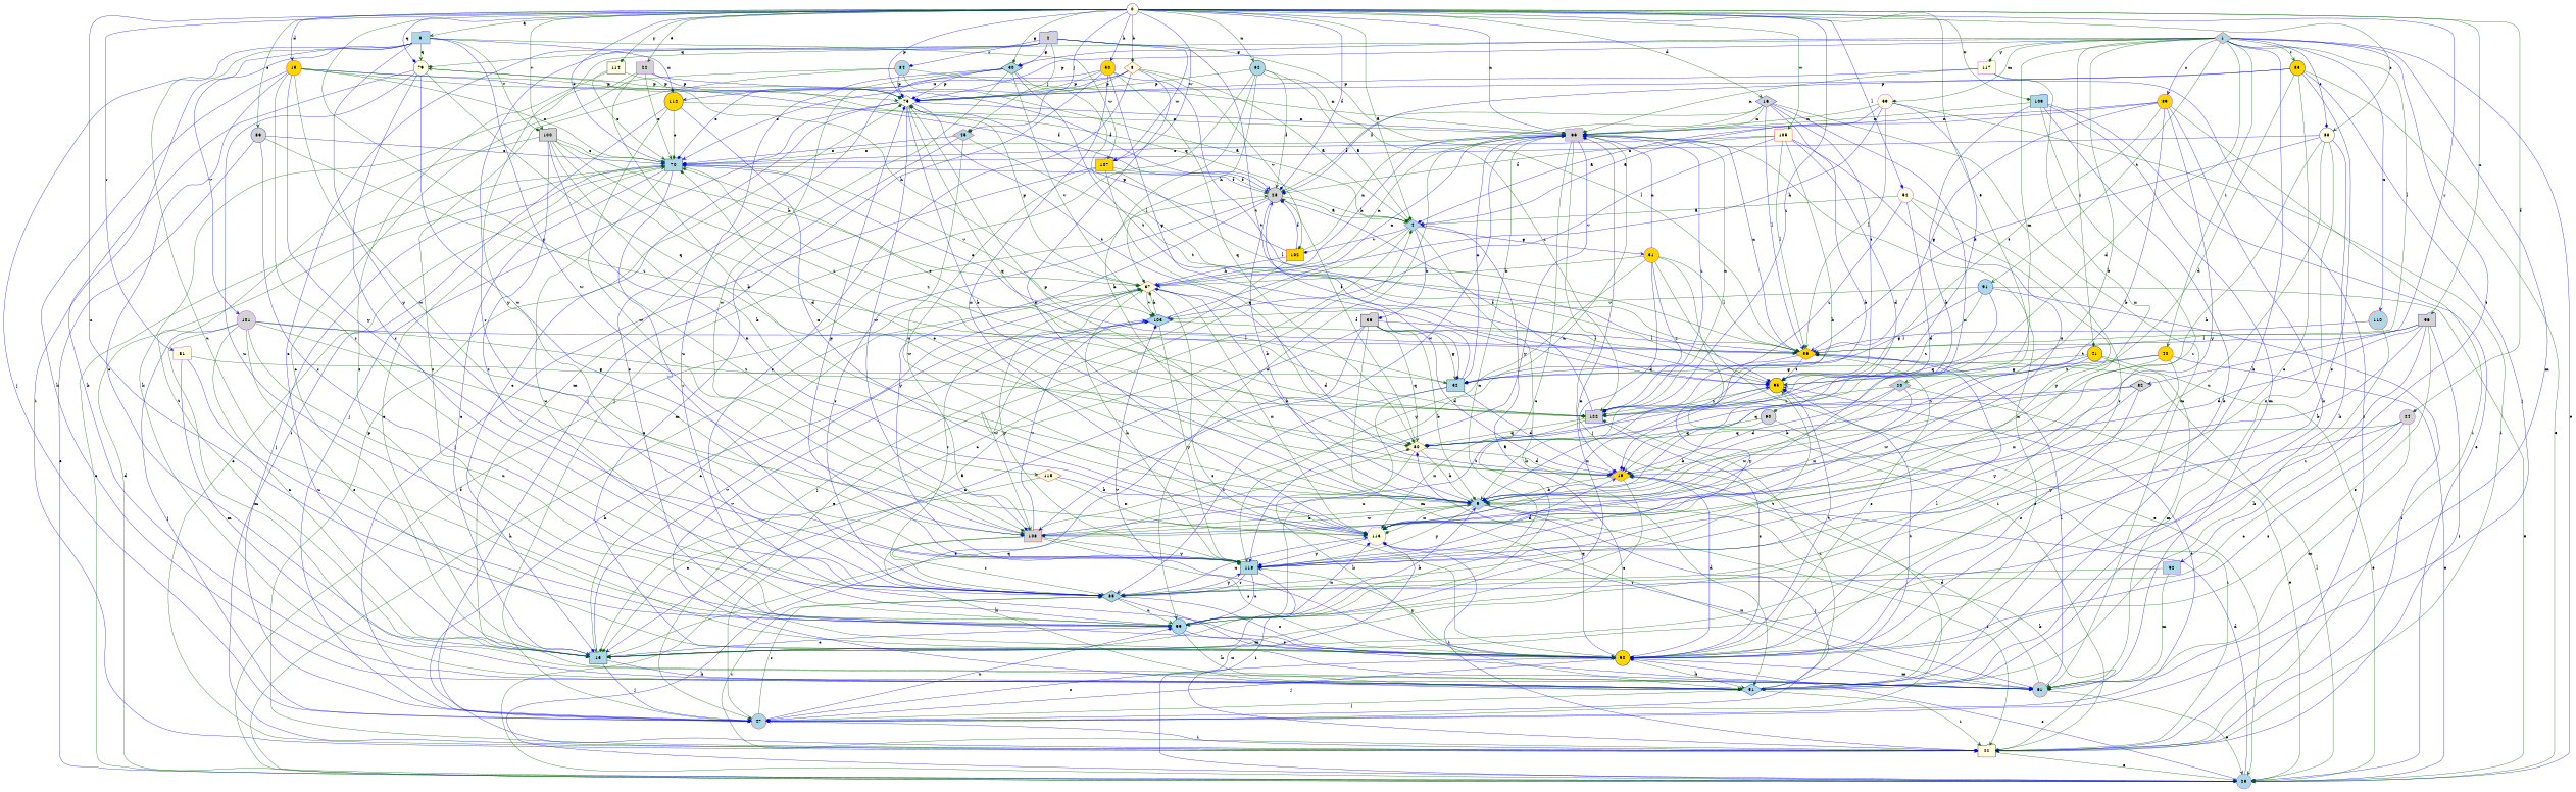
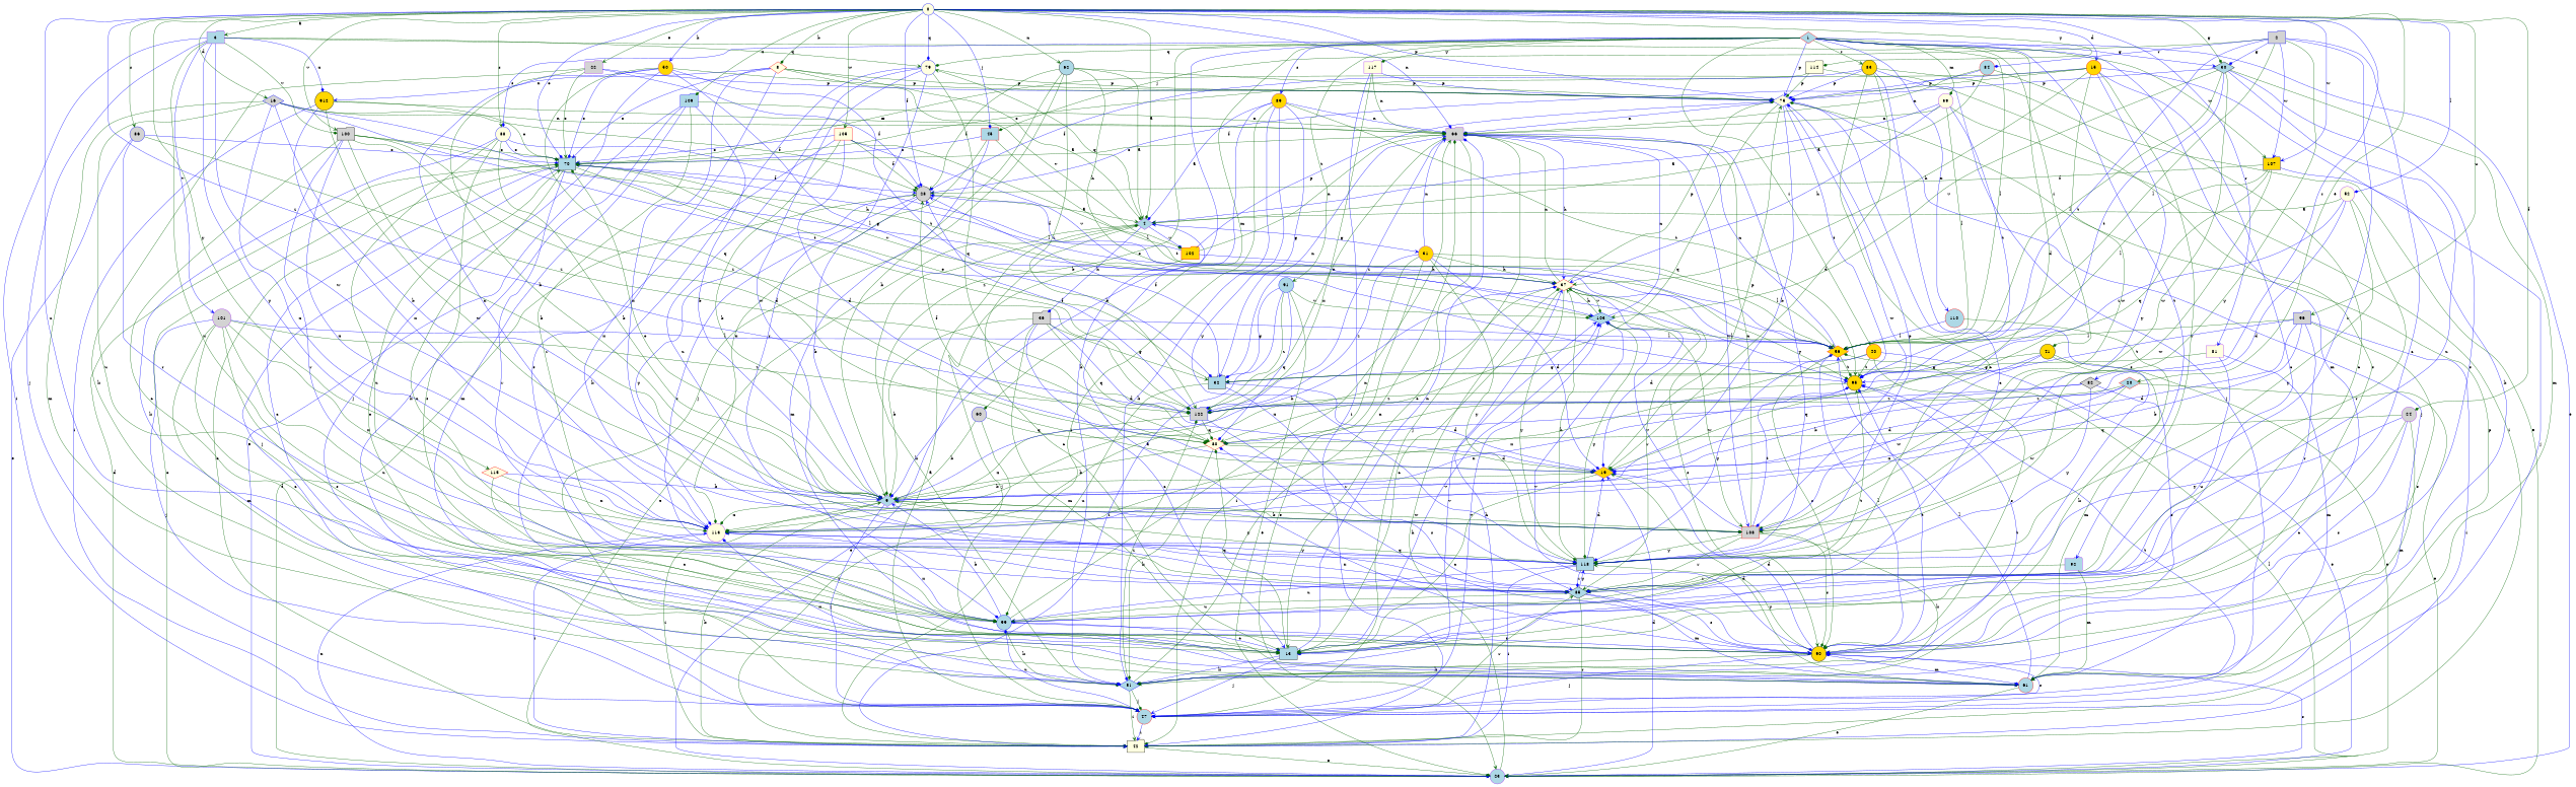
  strict digraph {
    node [color=purple fillcolor=lightblue shape=circle style=filled]
    edge [arrowhead=diamond color=darkgreen]
    0 [color=blue fillcolor=lightyellow]
    3 [shape=folder]
    4 [shape=diamond]
    8 [color=red fillcolor=lightyellow shape=diamond]
    15 [color=red fillcolor=gold]
    16 [color=blue fillcolor=lightgrey shape=diamond]
    20 [color=red shape=diamond]
    22 [fillcolor=lightgrey shape=folder]
    24 [fillcolor=lightgrey]
    28 [color=black fillcolor=lightgrey]
    30 [color=black shape=diamond]
-   45 [color=red shape=diamond]
+   45 [color=red shape=folder]
    50 [fillcolor=gold]
    52 [fillcolor=lightyellow]
    62 [color=black]
    66 [fillcolor=lightgrey shape=folder]
    70 [color=black shape=folder]
    75 [color=blue fillcolor=lightyellow shape=diamond]
    79 [color=blue fillcolor=lightyellow]
    81 [fillcolor=lightyellow shape=folder]
    82 [color=black fillcolor=lightgrey shape=diamond]
    86 [color=blue fillcolor=lightgrey]
    88 [color=blue fillcolor=lightyellow]
    96 [color=blue fillcolor=lightgrey shape=folder]
    99 [color=blue]
    100 [color=black fillcolor=lightgrey shape=folder]
    105 [color=red fillcolor=lightyellow shape=folder]
    107 [color=blue fillcolor=gold shape=folder]
    109 [color=blue shape=folder]
    114 [color=black fillcolor=lightyellow shape=folder]
    115 [color=red fillcolor=lightyellow shape=diamond]
    122 [color=blue fillcolor=lightgrey shape=folder]
    118 [color=black shape=folder]
    42 [color=black fillcolor=lightyellow shape=folder]
    47 [color=red]
    101 [fillcolor=lightgrey]
    108 [color=red fillcolor=lightgrey shape=folder]
-   112 [color=black fillcolor=gold]
+   112 [color=black fillcolor=gold label=912]
    23
    51 [color=blue shape=diamond]
    13 [color=black shape=folder]
    31 [fillcolor=gold]
    36 [color=black fillcolor=lightgrey shape=folder]
    102 [color=red fillcolor=gold shape=folder]
    90 [color=black fillcolor=gold]
    113 [fillcolor=lightyellow]
    85 [color=black shape=diamond]
    37 [color=red fillcolor=lightyellow shape=diamond]
    9 [shape=diamond]
    56 [color=red fillcolor=gold shape=diamond]
    61 [color=red]
    95 [color=black fillcolor=gold]
    19 [fillcolor=gold shape=diamond]
    80 [color=red fillcolor=lightyellow shape=diamond]
    103 [color=blue shape=diamond]
    32 [color=black shape=folder]
    1 [color=red shape=diamond]
    40 [color=red fillcolor=gold]
    41 [color=black fillcolor=gold]
    59 [fillcolor=lightyellow]
    60 [color=blue fillcolor=lightgrey]
    83 [color=black fillcolor=gold]
    89 [fillcolor=gold]
    91 [color=blue]
    92 [shape=folder]
    110 [color=red]
    117 [fillcolor=lightyellow shape=folder]
    2 [color=blue fillcolor=lightgrey shape=folder]
    84 [color=red]
    0 -> 3 [arrowhead=vee label=a]
    0 -> 4 [label=a]
    0 -> 8 [label=b]
    0 -> 15 [arrowhead=vee color=blue label=d]
    0 -> 16 [arrowhead=vee label=d]
    0 -> 20 [arrowhead=vee label=e]
    0 -> 22 [arrowhead=vee label=e]
    0 -> 24 [label=f]
    0 -> 28 [color=blue label=f]
    0 -> 30 [label=g]
    0 -> 45 [color=blue label=j]
    0 -> 50 [arrowhead=vee color=blue label=k]
    0 -> 52 [color=blue label=l]
    0 -> 62 [arrowhead=vee label=n]
    0 -> 66 [color=blue label=n]
    0 -> 70 [color=blue label=o]
    0 -> 75 [arrowhead=vee color=blue label=p]
    0 -> 79 [color=blue label=q]
    0 -> 81 [arrowhead=vee color=blue label=r]
    0 -> 82 [arrowhead=vee color=blue label=r]
    0 -> 86 [arrowhead=vee label=s]
    0 -> 88 [arrowhead=vee label=s]
    0 -> 96 [arrowhead=vee label=u]
    0 -> 99 [color=blue label=u]
    0 -> 100 [arrowhead=vee label=v]
    0 -> 105 [arrowhead=vee label=w]
    0 -> 107 [arrowhead=vee color=blue label=w]
    0 -> 109 [label=x]
    0 -> 114 [label=y]
    0 -> 115 [arrowhead=vee label=y]
    0 -> 122 [color=blue label=z]
    3 -> 79 [arrowhead=vee label=q]
    3 -> 99 [label=u]
    3 -> 100 [label=v]
    3 -> 107 [arrowhead=vee label=w]
    3 -> 118 [color=blue label=y]
    3 -> 42 [arrowhead=vee color=blue label=i]
    3 -> 47 [arrowhead=vee color=blue label=j]
    3 -> 101 [arrowhead=vee color=blue label=v]
    3 -> 108 [arrowhead=vee color=blue label=w]
    3 -> 112 [color=blue label=x]
    4 -> 79 [arrowhead=vee label=q]
    4 -> 23 [label=e]
    4 -> 51 [label=k]
    4 -> 13 [label=c]
    4 -> 31 [arrowhead=vee color=blue label=g]
    4 -> 36 [color=blue label=h]
    4 -> 102 [color=blue label=v]
    8 -> 4 [label=a]
    8 -> 70 [arrowhead=vee color=blue label=o]
    8 -> 75 [label=p]
    8 -> 112 [arrowhead=vee color=blue label=x]
    8 -> 102 [label=v]
    8 -> 90 [arrowhead=vee color=blue label=s]
    8 -> 113 [color=blue label=x]
    15 -> 28 [arrowhead=vee color=blue label=f]
    15 -> 70 [label=o]
    15 -> 75 [arrowhead=vee label=p]
    15 -> 118 [color=blue label=y]
    15 -> 108 [label=w]
    15 -> 51 [color=blue label=k]
    15 -> 13 [arrowhead=vee color=blue label=c]
    15 -> 85 [arrowhead=vee label=r]
    15 -> 37 [arrowhead=vee label=h]
    16 -> 28 [label=f]
    16 -> 66 [arrowhead=vee label=n]
    16 -> 99 [arrowhead=vee label=u]
    16 -> 113 [color=blue label=x]
    16 -> 9 [arrowhead=vee color=blue label=b]
    16 -> 56 [arrowhead=vee color=blue label=l]
    16 -> 61 [arrowhead=vee label=m]
    16 -> 95 [arrowhead=vee color=blue label=t]
    20 -> 122 [label=z]
    20 -> 108 [arrowhead=vee label=w]
    20 -> 23 [label=e]
    20 -> 113 [arrowhead=vee color=blue label=x]
    20 -> 19 [color=blue label=d]
    22 -> 28 [arrowhead=vee color=blue label=f]
    22 -> 70 [arrowhead=vee label=o]
    22 -> 75 [color=blue label=p]
    22 -> 51 [arrowhead=vee label=k]
    22 -> 9 [label=b]
    24 -> 118 [arrowhead=vee color=blue label=y]
    24 -> 13 [label=c]
    24 -> 90 [color=blue label=s]
    24 -> 61 [arrowhead=vee label=m]
    24 -> 80 [label=q]
    28 -> 4 [arrowhead=vee label=a]
    28 -> 118 [color=blue label=y]
    28 -> 85 [color=blue label=r]
    28 -> 9 [color=blue label=b]
    30 -> 75 [color=blue label=p]
    30 -> 99 [color=blue label=u]
    30 -> 108 [label=w]
    30 -> 90 [arrowhead=vee color=blue label=s]
    30 -> 56 [label=l]
    30 -> 61 [arrowhead=vee label=m]
    30 -> 95 [arrowhead=vee color=blue label=t]
    30 -> 103 [arrowhead=vee label=v]
    45 -> 70 [color=blue label=o]
    45 -> 113 [label=x]
    45 -> 61 [arrowhead=vee color=blue label=m]
    45 -> 95 [label=t]
    50 -> 70 [color=blue label=o]
    50 -> 75 [arrowhead=vee label=p]
    50 -> 47 [color=blue label=j]
    50 -> 113 [color=blue label=x]
    50 -> 95 [color=blue label=t]
    50 -> 80 [label=q]
    50 -> 32 [color=blue label=g]
    52 -> 4 [arrowhead=vee label=a]
    52 -> 122 [color=blue label=z]
    52 -> 118 [arrowhead=vee label=y]
    52 -> 85 [arrowhead=vee label=r]
    52 -> 19 [color=blue label=d]
    62 -> 4 [arrowhead=vee label=a]
    62 -> 28 [arrowhead=vee label=f]
    62 -> 75 [label=p]
    62 -> 122 [arrowhead=vee label=z]
    62 -> 47 [arrowhead=vee label=j]
    62 -> 37 [label=h]
    62 -> 9 [arrowhead=vee label=b]
    66 -> 70 [arrowhead=vee label=o]
    66 -> 122 [color=blue label=z]
    66 -> 118 [arrowhead=vee color=blue label=y]
    66 -> 47 [arrowhead=vee label=j]
    66 -> 108 [arrowhead=vee color=blue label=w]
    66 -> 13 [arrowhead=vee label=c]
    66 -> 37 [arrowhead=vee color=blue label=h]
    70 -> 28 [arrowhead=vee color=blue label=f]
    70 -> 99 [label=u]
    70 -> 122 [label=z]
    70 -> 47 [arrowhead=vee color=blue label=j]
    70 -> 23 [label=d]
    70 -> 13 [arrowhead=vee color=blue label=c]
    70 -> 85 [color=blue label=r]
    70 -> 103 [label=v]
    75 -> 66 [color=blue label=n]
    75 -> 47 [color=blue label=j]
    75 -> 108 [color=blue label=w]
    75 -> 13 [color=blue label=c]
    75 -> 9 [arrowhead=vee color=blue label=b]
    75 -> 95 [color=blue label=t]
    75 -> 80 [arrowhead=vee label=q]
    79 -> 75 [label=p]
    79 -> 99 [color=blue label=u]
    79 -> 108 [color=blue label=w]
    79 -> 51 [arrowhead=vee color=blue label=k]
    79 -> 85 [color=blue label=r]
    79 -> 80 [label=q]
    81 -> 99 [arrowhead=vee color=blue label=u]
    81 -> 61 [color=blue label=m]
    81 -> 32 [arrowhead=vee label=g]
    82 -> 122 [arrowhead=vee color=blue label=z]
    82 -> 118 [color=blue label=y]
    82 -> 90 [arrowhead=vee color=blue label=s]
    82 -> 80 [color=blue label=q]
    86 -> 70 [color=blue label=o]
    86 -> 122 [label=z]
    86 -> 23 [color=blue label=e]
    86 -> 85 [arrowhead=vee color=blue label=r]
    88 -> 70 [color=blue label=o]
    88 -> 99 [arrowhead=vee label=u]
    88 -> 51 [arrowhead=vee color=blue label=k]
    88 -> 90 [arrowhead=vee label=s]
    88 -> 9 [arrowhead=vee label=b]
    88 -> 56 [arrowhead=vee color=blue label=l]
    96 -> 42 [arrowhead=vee color=blue label=i]
    96 -> 90 [label=s]
    96 -> 85 [color=blue label=r]
    96 -> 9 [arrowhead=vee color=blue label=b]
    96 -> 56 [label=l]
    96 -> 95 [arrowhead=vee color=blue label=t]
    96 -> 19 [arrowhead=vee color=blue label=d]
    99 -> 66 [arrowhead=vee label=n]
    99 -> 51 [arrowhead=vee label=k]
    99 -> 13 [arrowhead=vee color=blue label=c]
    99 -> 90 [arrowhead=vee color=blue label=s]
    99 -> 113 [color=blue label=x]
    99 -> 9 [arrowhead=vee color=blue label=b]
    99 -> 95 [arrowhead=vee label=t]
    100 -> 70 [arrowhead=vee label=o]
    100 -> 122 [label=z]
-   100 -> 13 [label=t]
+   100 -> 13 [label=c]
    100 -> 113 [arrowhead=vee color=blue label=x]
    100 -> 85 [color=blue label=r]
    100 -> 37 [label=h]
    100 -> 9 [arrowhead=vee label=b]
    100 -> 19 [label=d]
    105 -> 28 [label=f]
    105 -> 70 [arrowhead=vee color=blue label=o]
    105 -> 113 [arrowhead=vee color=blue label=x]
    105 -> 9 [arrowhead=vee label=b]
    105 -> 56 [label=l]
    105 -> 19 [color=blue label=d]
    105 -> 103 [arrowhead=vee color=blue label=v]
    107 -> 28 [arrowhead=vee label=f]
    107 -> 47 [arrowhead=vee color=blue label=j]
    107 -> 108 [arrowhead=vee label=w]
    107 -> 56 [arrowhead=vee label=l]
    107 -> 80 [label=q]
    109 -> 66 [arrowhead=vee label=n]
    109 -> 23 [arrowhead=vee color=blue label=e]
    109 -> 51 [color=blue label=k]
    109 -> 85 [arrowhead=vee label=r]
    109 -> 9 [color=blue label=b]
    109 -> 61 [color=blue label=m]
    114 -> 70 [arrowhead=vee label=o]
    114 -> 75 [label=p]
    114 -> 90 [arrowhead=vee label=s]
    115 -> 13 [label=c]
    115 -> 113 [arrowhead=vee label=x]
    115 -> 9 [arrowhead=vee color=blue label=b]
    122 -> 28 [arrowhead=vee color=blue label=f]
    122 -> 66 [label=n]
    122 -> 90 [color=blue label=s]
    122 -> 113 [label=x]
    122 -> 80 [label=q]
    118 -> 75 [color=blue label=p]
    118 -> 99 [arrowhead=vee color=blue label=u]
    118 -> 42 [color=blue label=i]
    118 -> 85 [color=blue label=r]
    118 -> 37 [arrowhead=vee label=h]
    118 -> 19 [arrowhead=vee color=blue label=d]
    42 -> 70 [arrowhead=vee label=o]
    42 -> 75 [label=p]
    42 -> 23 [label=e]
-   42 -> 85 [label=r]
+   85 -> 42 [label=r]
    42 -> 37 [arrowhead=vee color=blue label=h]
    42 -> 9 [arrowhead=vee label=b]
    47 -> 4 [label=a]
    47 -> 99 [color=blue label=u]
    47 -> 42 [arrowhead=vee color=blue label=i]
    47 -> 90 [color=blue label=s]
    47 -> 85 [arrowhead=vee label=r]
    47 -> 95 [arrowhead=vee color=blue label=t]
+   47 -> 103 [arrowhead=vee color=blue label=v]
    101 -> 99 [label=u]
    101 -> 122 [label=z]
    101 -> 47 [color=blue label=j]
    101 -> 13 [arrowhead=vee label=c]
    101 -> 90 [arrowhead=vee label=s]
    101 -> 113 [label=x]
    101 -> 56 [color=blue label=l]
    101 -> 61 [label=m]
    108 -> 66 [label=n]
    108 -> 118 [label=y]
    108 -> 51 [arrowhead=vee label=k]
    108 -> 90 [label=s]
    108 -> 85 [arrowhead=vee label=r]
    108 -> 9 [arrowhead=vee label=b]
    108 -> 95 [color=blue label=t]
    108 -> 103 [arrowhead=vee color=blue label=v]
    112 -> 66 [arrowhead=vee label=n]
    112 -> 70 [label=o]
    112 -> 42 [color=blue label=i]
    112 -> 108 [label=w]
    112 -> 113 [arrowhead=vee color=blue label=x]
    23 -> 28 [arrowhead=vee label=f]
    23 -> 70 [label=o]
    23 -> 90 [color=blue label=s]
    23 -> 113 [arrowhead=vee color=blue label=x]
    23 -> 37 [label=h]
    23 -> 56 [label=l]
    23 -> 19 [arrowhead=vee color=blue label=d]
    51 -> 66 [label=n]
    51 -> 122 [label=z]
    51 -> 42 [arrowhead=vee label=i]
    51 -> 47 [label=j]
    51 -> 95 [color=blue label=t]
    51 -> 103 [arrowhead=vee color=blue label=v]
    13 -> 66 [color=blue label=n]
    13 -> 70 [arrowhead=vee label=o]
    13 -> 47 [arrowhead=vee color=blue label=j]
    13 -> 51 [color=blue label=k]
    13 -> 80 [label=q]
    13 -> 103 [color=blue label=v]
    31 -> 66 [arrowhead=vee color=blue label=n]
    31 -> 122 [color=blue label=z]
    31 -> 118 [arrowhead=vee label=y]
    31 -> 42 [label=i]
    31 -> 23 [arrowhead=vee label=e]
    31 -> 37 [arrowhead=vee label=h]
    31 -> 56 [arrowhead=vee label=l]
    31 -> 19 [color=blue label=d]
    36 -> 23 [arrowhead=vee color=blue label=e]
    36 -> 13 [arrowhead=vee color=blue label=c]
    36 -> 9 [label=b]
    36 -> 56 [color=blue label=l]
    36 -> 61 [label=m]
    36 -> 19 [arrowhead=vee color=blue label=d]
    36 -> 80 [arrowhead=vee label=q]
    36 -> 32 [arrowhead=vee label=g]
    102 -> 28 [color=blue label=f]
    102 -> 66 [arrowhead=vee label=n]
    102 -> 75 [arrowhead=vee color=blue label=p]
    102 -> 47 [label=j]
    102 -> 37 [arrowhead=vee color=blue label=h]
    90 -> 4 [arrowhead=vee color=blue label=a]
    90 -> 118 [arrowhead=vee label=y]
    90 -> 47 [color=blue label=j]
    90 -> 51 [arrowhead=vee label=k]
    90 -> 56 [color=blue label=l]
    90 -> 61 [color=blue label=m]
    90 -> 95 [color=blue label=t]
    90 -> 19 [color=blue label=d]
    90 -> 80 [color=blue label=q]
    90 -> 103 [color=blue label=v]
    113 -> 118 [color=blue label=y]
    113 -> 42 [color=blue label=i]
    85 -> 99 [arrowhead=vee label=u]
    85 -> 118 [arrowhead=vee color=blue label=y]
    85 -> 90 [arrowhead=vee color=blue label=s]
    85 -> 113 [arrowhead=vee color=blue label=x]
    85 -> 61 [arrowhead=vee color=blue label=m]
    37 -> 66 [label=n]
    37 -> 75 [label=p]
    37 -> 118 [label=y]
    37 -> 13 [arrowhead=vee label=c]
    37 -> 90 [arrowhead=vee label=s]
    37 -> 113 [arrowhead=vee label=x]
    37 -> 85 [arrowhead=vee label=r]
    37 -> 19 [color=blue label=d]
    37 -> 103 [label=v]
    9 -> 70 [label=o]
    9 -> 118 [label=y]
    9 -> 42 [arrowhead=vee label=i]
    9 -> 47 [color=blue label=j]
    9 -> 108 [label=w]
    9 -> 113 [label=x]
    9 -> 37 [color=blue label=h]
    56 -> 66 [arrowhead=vee color=blue label=n]
    56 -> 70 [arrowhead=vee color=blue label=o]
    56 -> 118 [color=blue label=y]
    56 -> 90 [label=s]
    56 -> 95 [label=t]
    61 -> 23 [arrowhead=vee label=e]
    61 -> 113 [color=blue label=x]
    61 -> 56 [arrowhead=vee color=blue label=l]
    61 -> 19 [arrowhead=vee label=d]
    95 -> 122 [label=z]
    95 -> 113 [arrowhead=vee color=blue label=x]
    19 -> 75 [arrowhead=vee label=p]
    19 -> 13 [arrowhead=vee label=c]
    19 -> 9 [label=b]
    80 -> 28 [arrowhead=vee label=f]
    80 -> 51 [label=k]
    80 -> 9 [arrowhead=vee label=b]
    80 -> 19 [arrowhead=vee label=d]
    103 -> 66 [color=blue label=n]
    103 -> 118 [label=y]
    103 -> 108 [arrowhead=vee label=w]
    103 -> 37 [label=h]
    103 -> 56 [arrowhead=vee label=l]
    32 -> 28 [arrowhead=vee color=blue label=f]
    32 -> 66 [arrowhead=vee color=blue label=n]
    32 -> 70 [label=o]
    32 -> 99 [label=u]
    32 -> 85 [arrowhead=vee color=blue label=r]
    32 -> 19 [arrowhead=vee color=blue label=d]
    1 -> 30 [arrowhead=vee color=blue label=g]
    1 -> 75 [arrowhead=vee color=blue label=p]
    1 -> 79 [label=q]
    1 -> 88 [color=blue label=s]
    1 -> 23 [arrowhead=vee color=blue label=e]
    1 -> 51 [color=blue label=k]
    1 -> 9 [label=b]
    1 -> 56 [label=l]
    1 -> 61 [arrowhead=vee color=blue label=m]
    1 -> 19 [arrowhead=vee label=d]
    1 -> 40 [arrowhead=vee label=i]
    1 -> 41 [label=i]
    1 -> 59 [label=m]
    1 -> 60 [label=m]
    1 -> 83 [arrowhead=vee label=r]
    1 -> 89 [arrowhead=vee color=blue label=s]
    1 -> 91 [arrowhead=vee label=t]
    1 -> 92 [arrowhead=vee color=blue label=t]
    1 -> 110 [arrowhead=vee color=blue label=x]
    1 -> 117 [label=y]
    40 -> 23 [color=blue label=e]
    40 -> 90 [label=s]
    40 -> 113 [arrowhead=vee label=x]
    40 -> 95 [arrowhead=vee label=t]
    40 -> 32 [color=blue label=g]
    41 -> 108 [arrowhead=vee color=blue label=w]
    41 -> 23 [arrowhead=vee label=e]
    41 -> 9 [arrowhead=vee color=blue label=b]
    41 -> 61 [label=m]
    41 -> 32 [arrowhead=vee label=g]
    59 -> 4 [arrowhead=vee color=blue label=a]
    59 -> 66 [arrowhead=vee label=n]
    59 -> 42 [label=i]
    59 -> 37 [arrowhead=vee color=blue label=h]
    59 -> 56 [arrowhead=vee label=l]
    59 -> 95 [color=blue label=t]
    60 -> 42 [label=i]
    60 -> 9 [arrowhead=vee label=b]
    60 -> 80 [label=q]
    83 -> 28 [color=blue label=f]
    83 -> 75 [color=blue label=p]
    83 -> 47 [arrowhead=vee color=blue label=j]
    83 -> 23 [arrowhead=vee label=e]
    83 -> 13 [arrowhead=vee label=c]
    83 -> 90 [color=blue label=s]
    83 -> 19 [label=d]
    89 -> 4 [color=blue label=a]
    89 -> 66 [color=blue label=n]
    89 -> 118 [color=blue label=y]
    89 -> 42 [arrowhead=vee label=i]
    89 -> 51 [color=blue label=k]
    89 -> 9 [color=blue label=b]
    89 -> 95 [arrowhead=vee label=t]
-   89 -> 32 [color=blue label=g]
+   89 -> 32 [arrowhead=vee color=blue label=g]
    91 -> 122 [arrowhead=vee label=z]
    91 -> 42 [arrowhead=vee color=blue label=i]
    91 -> 23 [label=e]
    91 -> 80 [color=blue label=q]
    91 -> 103 [label=v]
    91 -> 32 [color=blue label=g]
    92 -> 85 [arrowhead=vee label=r]
    92 -> 61 [label=m]
    110 -> 51 [label=k]
    110 -> 56 [arrowhead=vee color=blue label=l]
    117 -> 66 [label=n]
    117 -> 75 [color=blue label=p]
    117 -> 42 [arrowhead=vee color=blue label=i]
    117 -> 113 [arrowhead=vee label=x]
    2 -> 30 [color=blue label=g]
    2 -> 45 [label=j]
    2 -> 107 [arrowhead=vee color=blue label=w]
    2 -> 118 [label=y]
    2 -> 13 [arrowhead=vee color=blue label=c]
    2 -> 85 [color=blue label=r]
    2 -> 56 [arrowhead=vee label=l]
    2 -> 95 [color=blue label=t]
    2 -> 84 [color=blue label=r]
    84 -> 4 [arrowhead=vee label=a]
    84 -> 66 [label=n]
    84 -> 75 [color=blue label=p]
    84 -> 13 [label=c]
-   84 -> 90 [arrowhead=vee label=s]
  }
